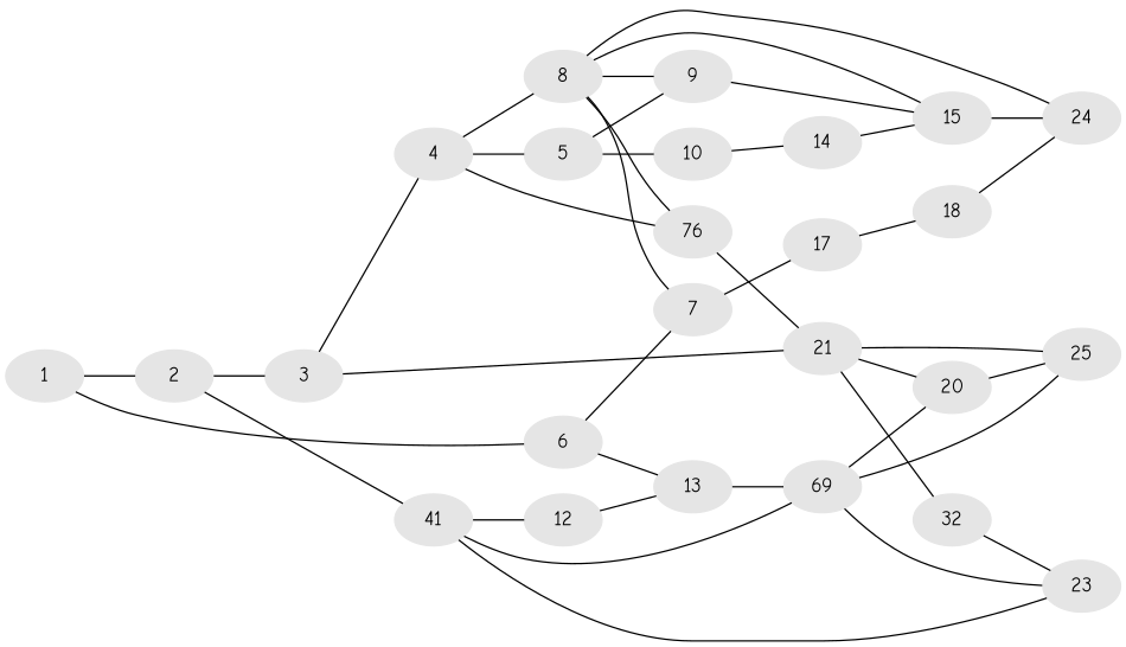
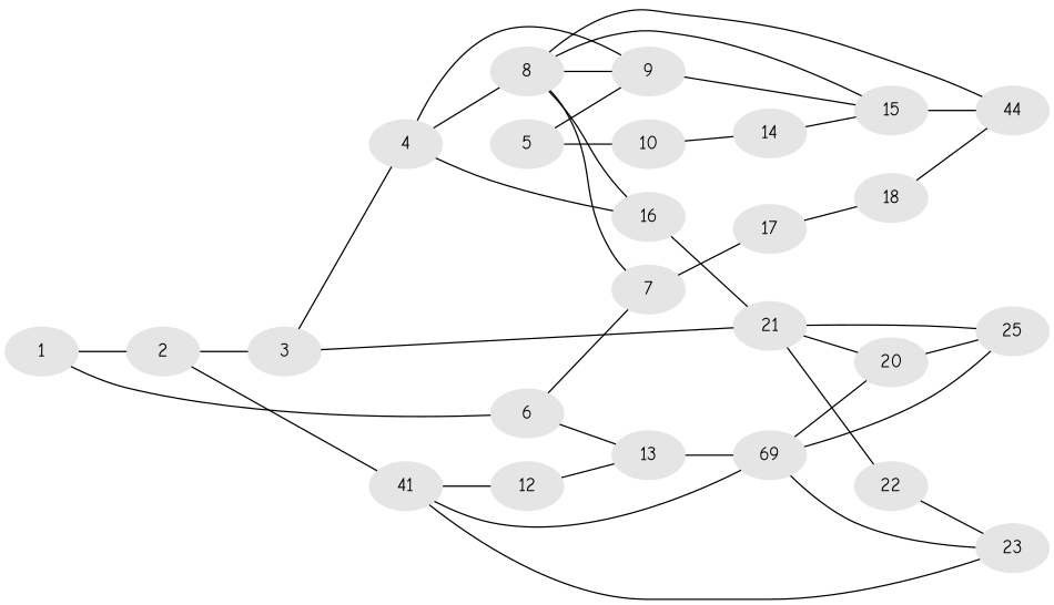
  graph {
    fontname="Comic Neue"
    rankdir=LR
    node [color=gray90 fontname="Comic Neue" style=filled]
    edge [fontname="Comic Neue" weight=1.0]
    1
    2
    6
    3
    n5 [label=41]
    7
    13
    4
    21
    12
    n11 [label=69]
    23
    5
    8
-   16 [label=76]
+   16
    20
    25
-   22 [label=32]
+   22
    9
    10
    15
-   24
+   24 [label=44]
    17
    14
    18
    1 -- 2 [weight=2.0]
    1 -- 6
    2 -- 3 [weight=2.0]
    2 -- n5 [weight=2.0]
    6 -- 7
    6 -- 13
    3 -- 4
    3 -- 21
    n5 -- 12 [weight=2.0]
    n5 -- n11
    n5 -- 23
    7 -- 17
    13 -- n11
-   4 -- 5
+   4 -- 9
    4 -- 8
    4 -- 16
    21 -- 20
    21 -- 25 [weight=2.0]
    21 -- 22 [weight=2.0]
    12 -- 13
    n11 -- 23
    n11 -- 20
    n11 -- 25
    5 -- 9
    5 -- 10 [weight=2.0]
    8 -- 7
    8 -- 16
    8 -- 9 [weight=2.0]
    8 -- 15
    8 -- 24
    16 -- 21 [weight=2.0]
    20 -- 25
    22 -- 23
    9 -- 15
    10 -- 14
    15 -- 24
    17 -- 18
    14 -- 15 [weight=2.0]
    18 -- 24
  }
